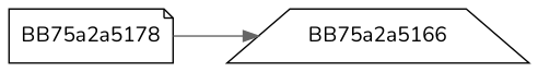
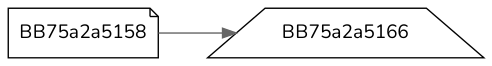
  digraph {
    splines=ortho
    rankdir=LR
    fontname=Nunito
    node [fontname=Nunito]
-   BB75a2a5158 [shape=note label=BB75a2a5178]
+   BB75a2a5158 [shape=note]
    BB75a2a5166 [shape=trapezium]
    BB75a2a5158 -> BB75a2a5166 [color=gray40 style=solid fontname=Nunito]
  }
